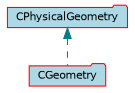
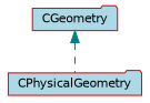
  digraph {
    node [color=red fillcolor=lightblue fontname=Helvetica fontsize=10 shape=folder style=filled]
    n1 [fontcolor=black height=0.2 label=CPhysicalGeometry width=0.4]
    n2 [height=0.2 label=CGeometry width=0.4]
-   n1 -> n2 [color=teal dir=back fontname=Helvetica fontsize=10 labelfontname=Helvetica labelfontsize=10 style=dashed]
+   n2 -> n1 [color=teal dir=back fontname=Helvetica fontsize=10 labelfontname=Helvetica labelfontsize=10 style=dashed]
  }
